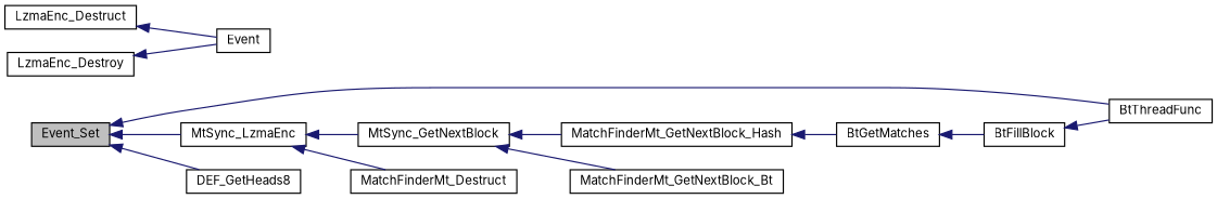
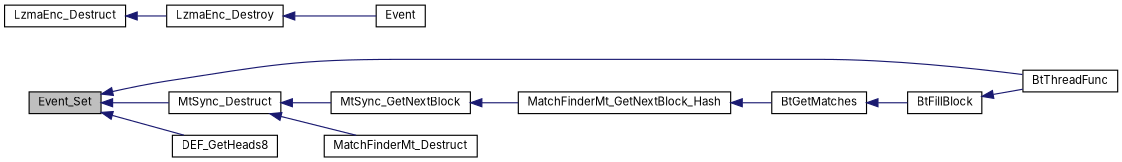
  digraph {
    fontname=Inter
    rankdir=LR
    node [color=black fillcolor=white fontname=Inter fontsize=10 shape=record style=filled]
    edge [color=midnightblue dir=back fontname=Inter fontsize=10 labelfontname=Helvetica labelfontsize=10 style=solid]
    n1 [fillcolor=grey75 fontcolor=black height=0.2 label=Event_Set width=0.4]
    n2 [height=0.2 label=BtThreadFunc width=0.4]
-   n3 [height=0.2 label=MtSync_LzmaEnc width=0.4]
+   n3 [height=0.2 label=MtSync_Destruct width=0.4]
    n4 [height=0.2 label=DEF_GetHeads8 width=0.4]
    n5 [height=0.2 label=MtSync_GetNextBlock width=0.4]
    n6 [height=0.2 label=MatchFinderMt_GetNextBlock_Hash width=0.4]
-   n7 [height=0.2 label=MatchFinderMt_GetNextBlock_Bt width=0.4]
    n8 [height=0.2 label=MatchFinderMt_Destruct width=0.4]
    n9 [height=0.2 label=BtGetMatches width=0.4]
    n10 [height=0.2 label=BtFillBlock width=0.4]
    n11 [height=0.2 label=LzmaEnc_Destruct width=0.4]
    n12 [height=0.2 label=LzmaEnc_Destroy width=0.4]
    n13 [height=0.2 label=Event width=0.4]
    n1 -> n2
    n1 -> n3
    n1 -> n4
    n3 -> n5
    n3 -> n8
    n5 -> n6
-   n5 -> n7
    n6 -> n9
    n9 -> n10
    n10 -> n2
-   n11 -> n13
+   n11 -> n12
    n12 -> n13
  }
